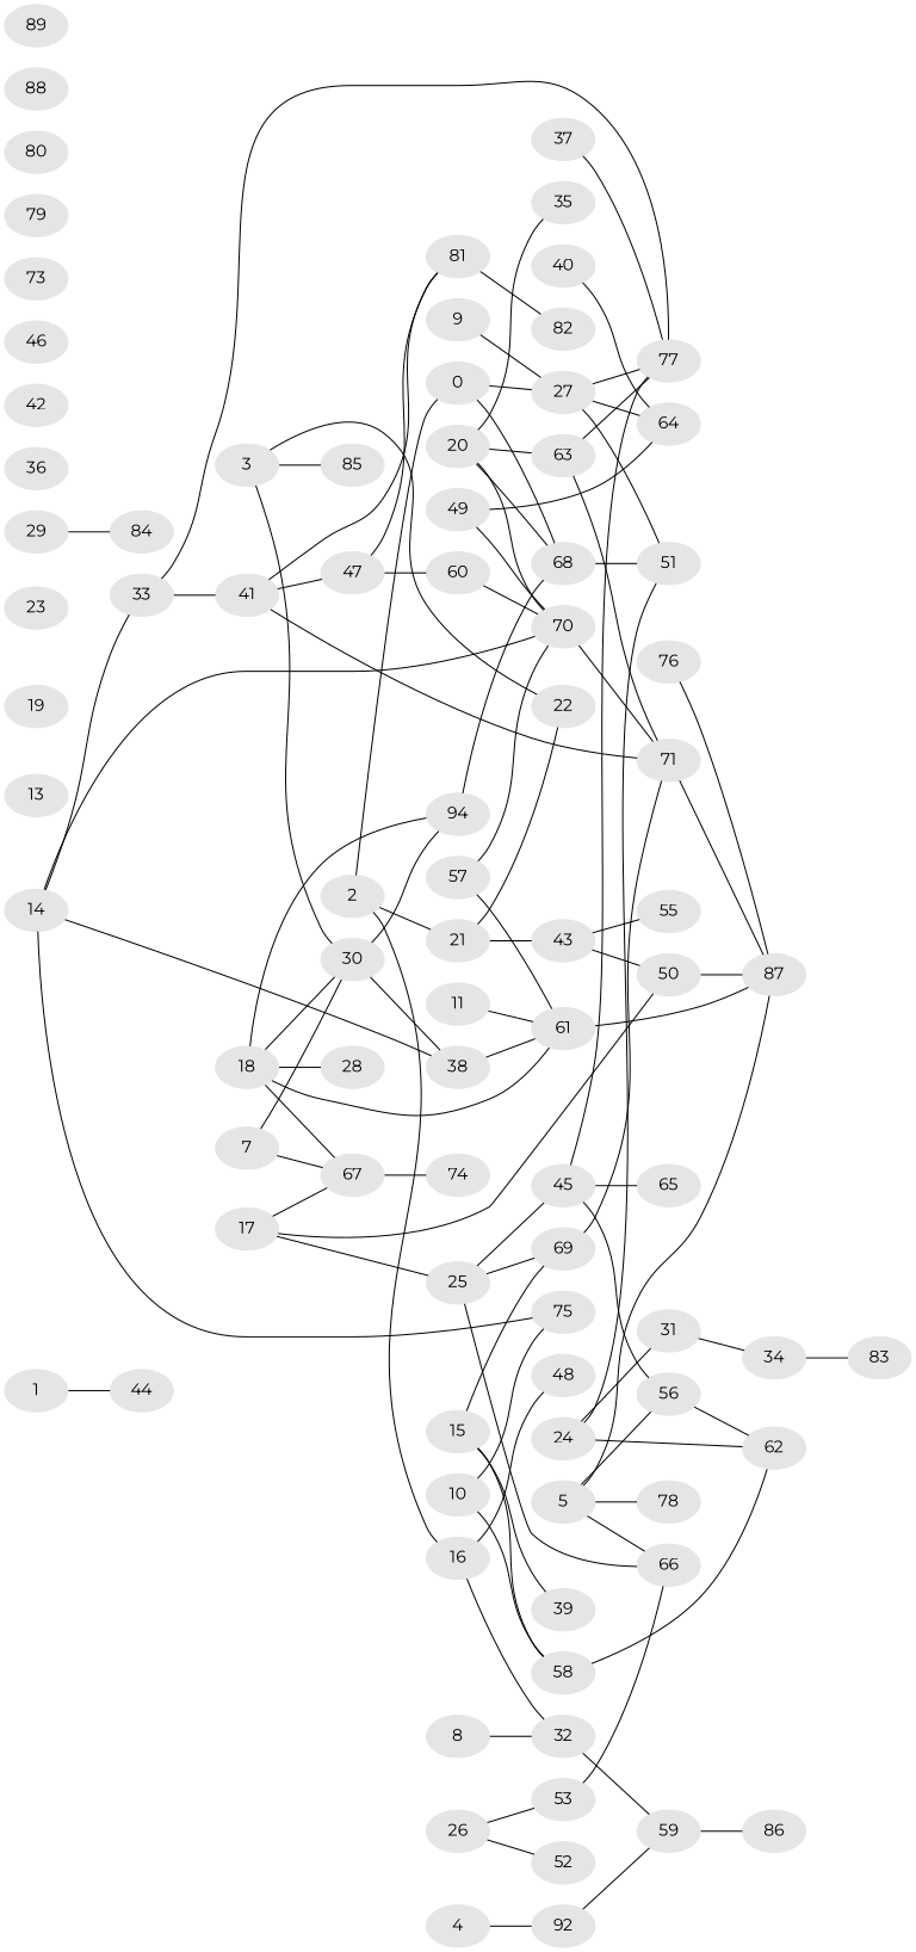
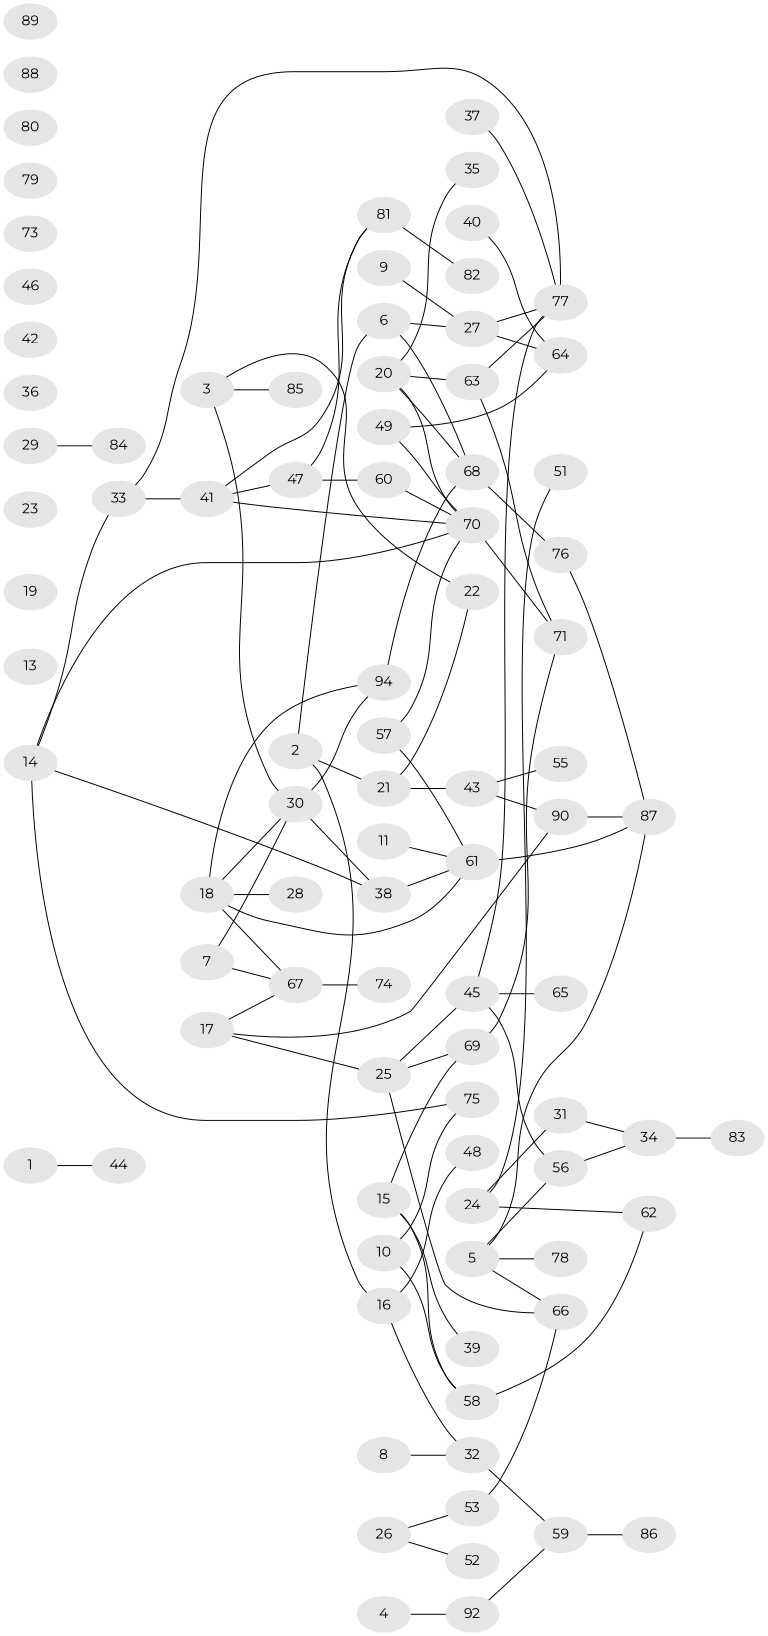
  graph {
    fontname=Montserrat
    rankdir=LR
    node [color=gray90 fontname=Montserrat style=filled]
    edge [fontname=Montserrat]
    1
    44
    2
-   6 [label=0]
+   6
    16
    21
    27
    68
    32
    48
    22
    43
    3
    85
    30
    n16 [label=92]
    4
    59
    5
    56
    66
    78
    87
    62
    51
    64
    77
    76
    7
    67
    38
    n32 [label=94]
    74
    8
    9
    10
    58
    75
    11
    61
    86
    13
    14
    33
    70
    41
    71
    15
    39
    69
    17
    25
-   50
+   50 [label=90]
    45
    18
    28
    19
    20
    35
    63
    55
    23
    24
    31
    34
    65
    26
    52
    53
    29
    84
    83
    47
    81
    36
    37
    40
    60
    82
    42
    46
    49
    57
    73
    79
    80
    88
    89
    1 -- 44
    2 -- 6
    2 -- 16
    2 -- 21
    6 -- 27
    6 -- 68
    16 -- 32
    16 -- 48
    21 -- 22
    21 -- 43
-   27 -- 51
    27 -- 64
    27 -- 77
-   68 -- 51
+   68 -- 76
    32 -- 59
    43 -- 50
    43 -- 55
    3 -- 22
    3 -- 85
    3 -- 30
    30 -- 38
    30 -- n32
    n16 -- 59
    4 -- n16
    59 -- 86
    5 -- 56
    5 -- 66
    5 -- 78
    5 -- 87
-   56 -- 62
+   56 -- 34
    76 -- 87
    7 -- 30
    7 -- 67
    67 -- 74
    38 -- 61
    n32 -- 68
    8 -- 32
    9 -- 27
    10 -- 58
    10 -- 75
    58 -- 62
    11 -- 61
    61 -- 87
    14 -- 38
    14 -- 75
    14 -- 33
    14 -- 70
    33 -- 77
    33 -- 41
    70 -- 71
-   41 -- 71
+   41 -- 70
    41 -- 47
    41 -- 81
-   71 -- 87
    15 -- 58
    15 -- 39
    15 -- 69
    69 -- 71
    17 -- 67
    17 -- 25
    17 -- 50
    25 -- 66
    25 -- 69
    25 -- 45
    50 -- 87
    45 -- 56
    45 -- 77
    45 -- 65
    18 -- 30
    18 -- 67
    18 -- n32
    18 -- 61
    18 -- 28
    20 -- 68
    20 -- 70
    20 -- 35
    20 -- 63
    63 -- 77
    63 -- 71
    24 -- 62
    24 -- 51
    24 -- 31
    31 -- 34
    34 -- 83
    26 -- 52
    26 -- 53
    53 -- 66
    29 -- 84
    47 -- 81
    47 -- 60
    81 -- 82
    37 -- 77
    40 -- 64
    60 -- 70
    49 -- 64
    49 -- 70
    57 -- 61
    57 -- 70
  }
